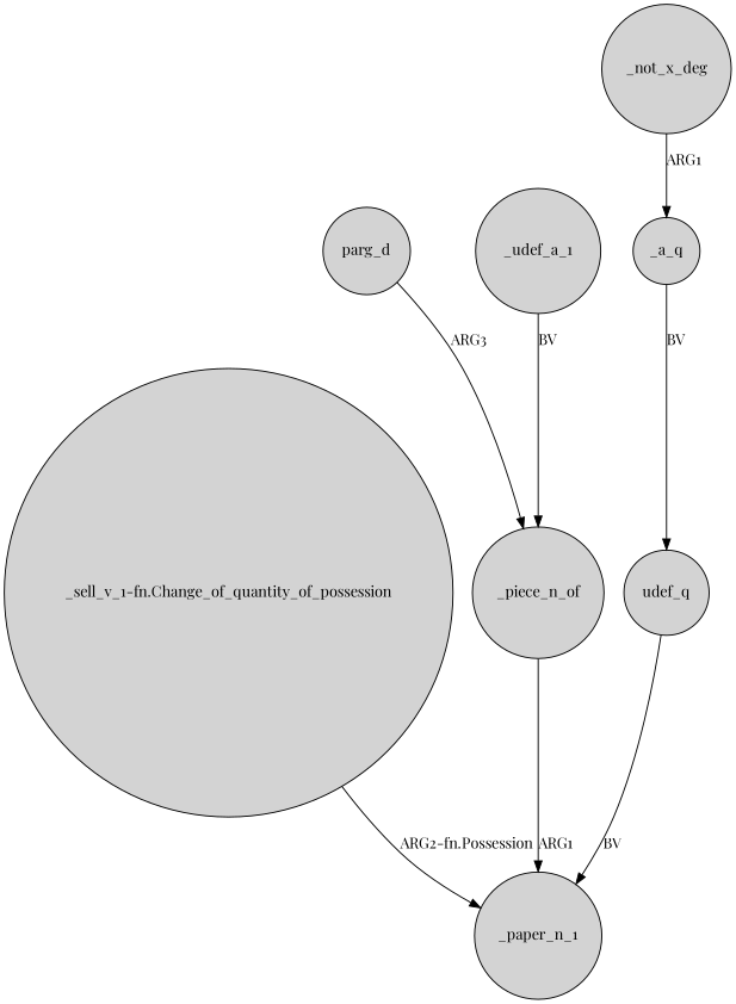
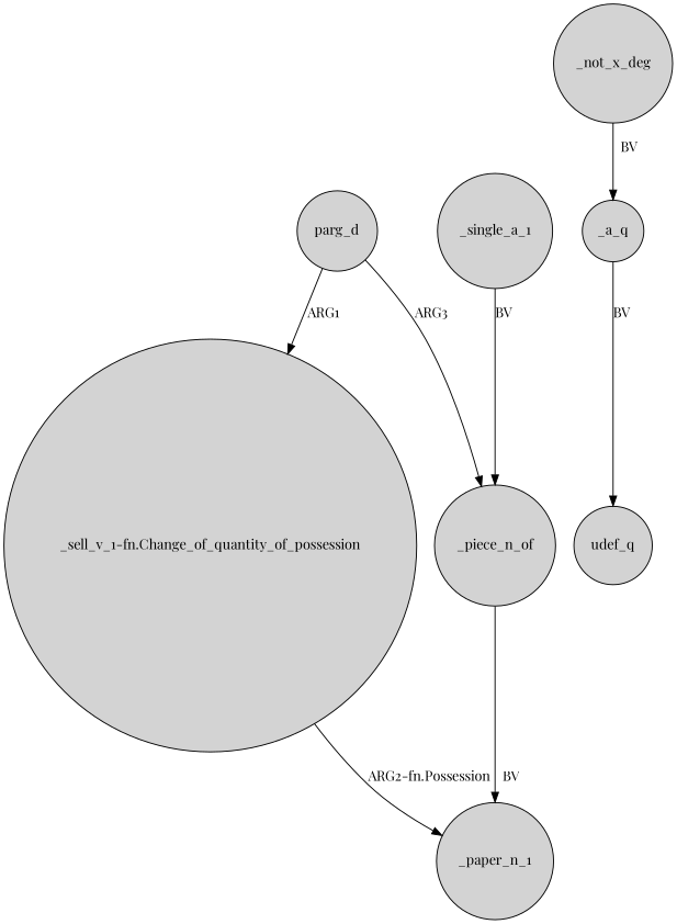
  digraph {
    fontname="Playfair Display"
    node [fontname="Playfair Display" shape=circle style=filled]
    edge [fontname="Playfair Display"]
    parg_d
    _piece_n_of
    "_sell_v_1-fn.Change_of_quantity_of_possession"
    _paper_n_1
-   _single_a_1 [label=_udef_a_1]
+   _single_a_1
    udef_q
    _a_q
    _not_x_deg
    parg_d -> _piece_n_of [label=ARG3]
-   _piece_n_of -> _paper_n_1 [label=ARG1]
+   parg_d -> "_sell_v_1-fn.Change_of_quantity_of_possession" [label=ARG1]
+   _piece_n_of -> _paper_n_1 [label=BV]
    "_sell_v_1-fn.Change_of_quantity_of_possession" -> _paper_n_1 [label="ARG2-fn.Possession"]
    _single_a_1 -> _piece_n_of [label=BV]
-   udef_q -> _paper_n_1 [label=BV]
    _a_q -> udef_q [label=BV]
-   _not_x_deg -> _a_q [label=ARG1]
+   _not_x_deg -> _a_q [label=BV]
  }
